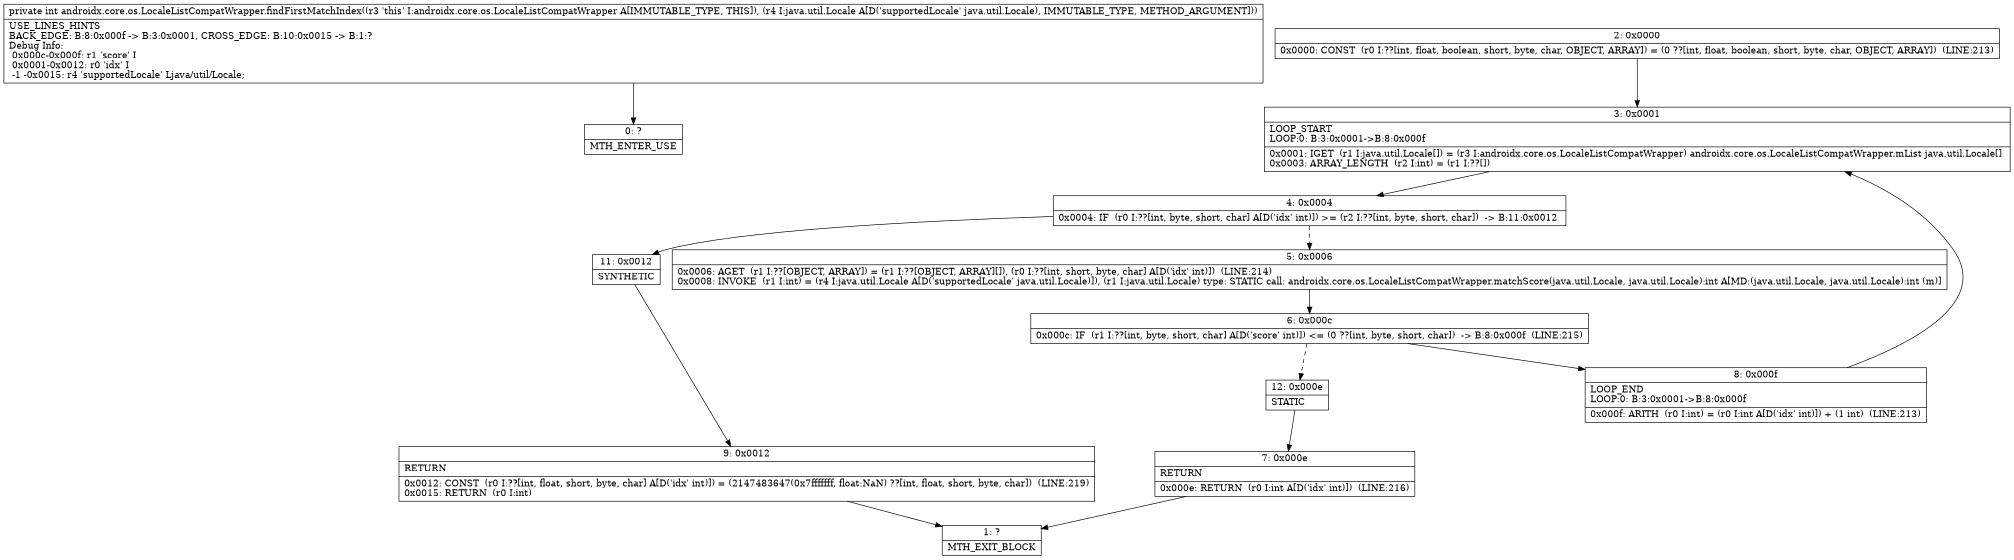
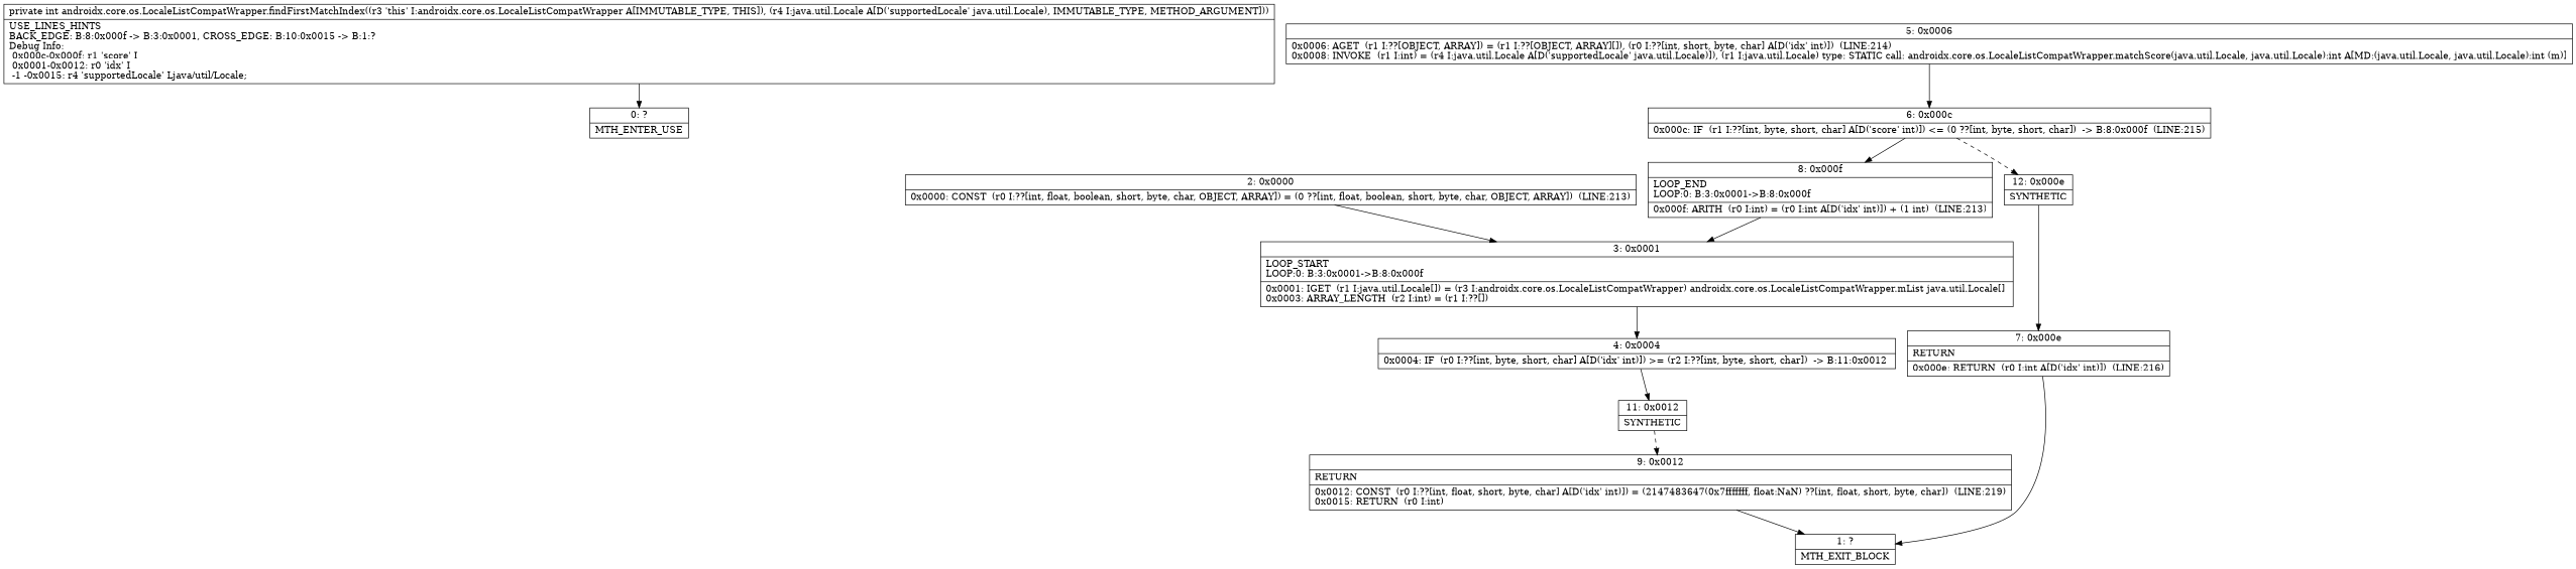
  digraph {
    node [shape=record]
    n1 [label="{0\:\ ?|MTH_ENTER_USE\l}"]
    n2 [label="{2\:\ 0x0000|0x0000: CONST  (r0 I:??[int, float, boolean, short, byte, char, OBJECT, ARRAY]) = (0 ??[int, float, boolean, short, byte, char, OBJECT, ARRAY])  (LINE:213)\l}"]
    n3 [label="{3\:\ 0x0001|LOOP_START\lLOOP:0: B:3:0x0001\-\>B:8:0x000f\l|0x0001: IGET  (r1 I:java.util.Locale[]) = (r3 I:androidx.core.os.LocaleListCompatWrapper) androidx.core.os.LocaleListCompatWrapper.mList java.util.Locale[] \l0x0003: ARRAY_LENGTH  (r2 I:int) = (r1 I:??[]) \l}"]
    n4 [label="{4\:\ 0x0004|0x0004: IF  (r0 I:??[int, byte, short, char] A[D('idx' int)]) \>= (r2 I:??[int, byte, short, char])  \-\> B:11:0x0012 \l}"]
    n5 [label="{5\:\ 0x0006|0x0006: AGET  (r1 I:??[OBJECT, ARRAY]) = (r1 I:??[OBJECT, ARRAY][]), (r0 I:??[int, short, byte, char] A[D('idx' int)])  (LINE:214)\l0x0008: INVOKE  (r1 I:int) = (r4 I:java.util.Locale A[D('supportedLocale' java.util.Locale)]), (r1 I:java.util.Locale) type: STATIC call: androidx.core.os.LocaleListCompatWrapper.matchScore(java.util.Locale, java.util.Locale):int A[MD:(java.util.Locale, java.util.Locale):int (m)]\l}"]
    n6 [label="{11\:\ 0x0012|SYNTHETIC\l}"]
    n7 [label="{6\:\ 0x000c|0x000c: IF  (r1 I:??[int, byte, short, char] A[D('score' int)]) \<= (0 ??[int, byte, short, char])  \-\> B:8:0x000f  (LINE:215)\l}"]
    n8 [label="{9\:\ 0x0012|RETURN\l|0x0012: CONST  (r0 I:??[int, float, short, byte, char] A[D('idx' int)]) = (2147483647(0x7fffffff, float:NaN) ??[int, float, short, byte, char])  (LINE:219)\l0x0015: RETURN  (r0 I:int) \l}"]
    n9 [label="{8\:\ 0x000f|LOOP_END\lLOOP:0: B:3:0x0001\-\>B:8:0x000f\l|0x000f: ARITH  (r0 I:int) = (r0 I:int A[D('idx' int)]) + (1 int)  (LINE:213)\l}"]
-   n10 [label="{12\:\ 0x000e|STATIC\l}"]
+   n10 [label="{12\:\ 0x000e|SYNTHETIC\l}"]
    n11 [label="{7\:\ 0x000e|RETURN\l|0x000e: RETURN  (r0 I:int A[D('idx' int)])  (LINE:216)\l}"]
    n12 [label="{1\:\ ?|MTH_EXIT_BLOCK\l}"]
    n13 [label="{private int androidx.core.os.LocaleListCompatWrapper.findFirstMatchIndex((r3 'this' I:androidx.core.os.LocaleListCompatWrapper A[IMMUTABLE_TYPE, THIS]), (r4 I:java.util.Locale A[D('supportedLocale' java.util.Locale), IMMUTABLE_TYPE, METHOD_ARGUMENT]))  | USE_LINES_HINTS\lBACK_EDGE: B:8:0x000f \-\> B:3:0x0001, CROSS_EDGE: B:10:0x0015 \-\> B:1:?\lDebug Info:\l  0x000c\-0x000f: r1 'score' I\l  0x0001\-0x0012: r0 'idx' I\l  \-1 \-0x0015: r4 'supportedLocale' Ljava\/util\/Locale;\l}"]
    n2 -> n3
    n3 -> n4
-   n4 -> n5 [style=dashed]
    n4 -> n6
    n5 -> n7
-   n6 -> n8
+   n6 -> n8 [style=dashed]
    n7 -> n9
    n7 -> n10 [style=dashed]
    n8 -> n12
    n9 -> n3
    n10 -> n11
    n11 -> n12
    n13 -> n1
  }
